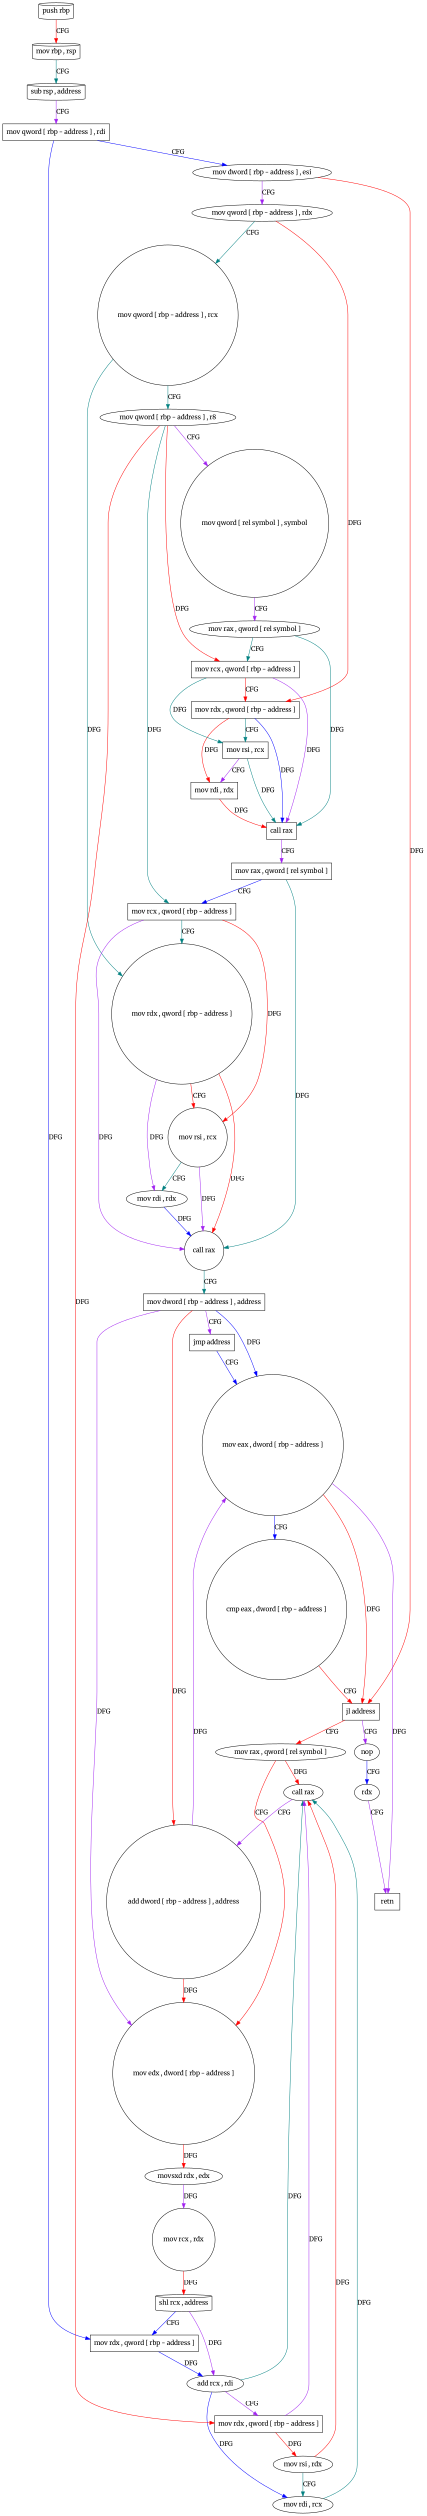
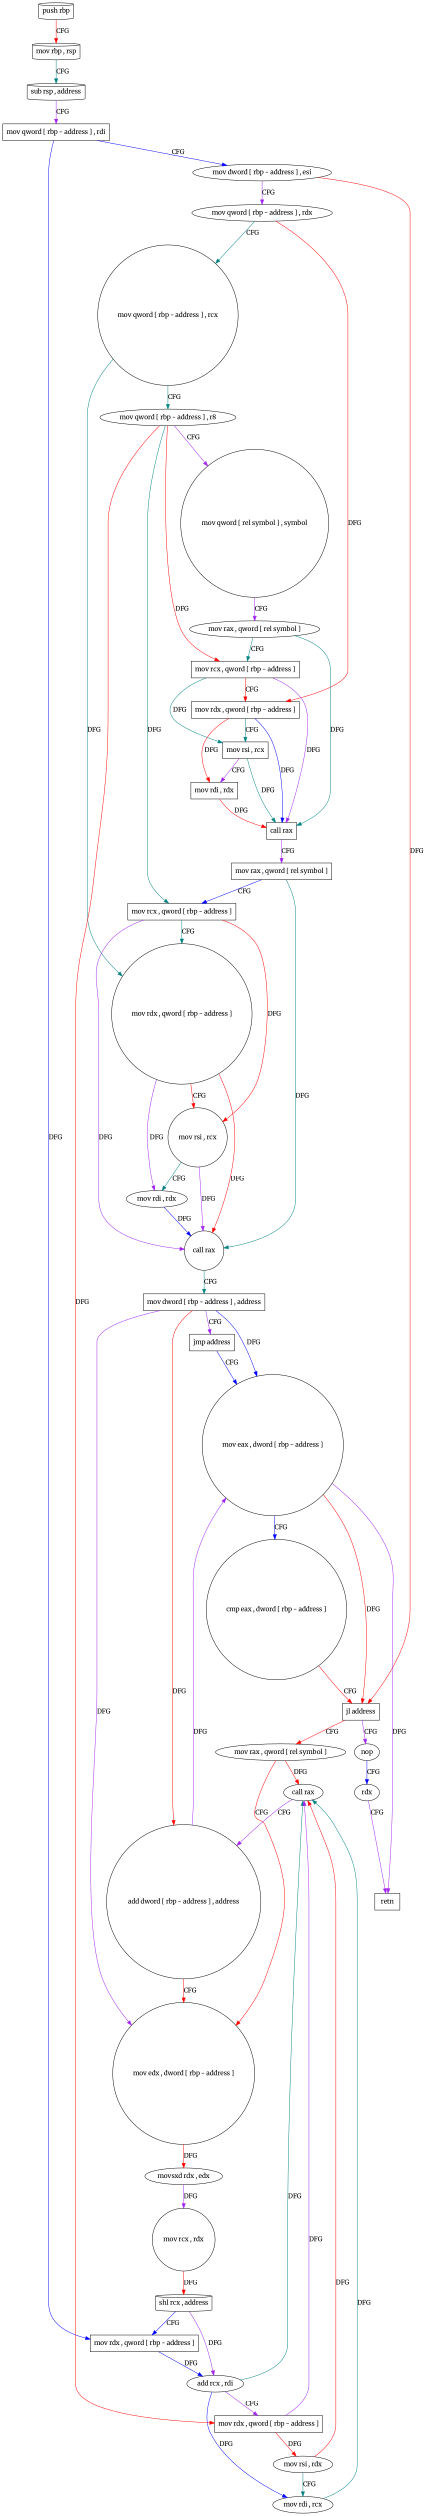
  digraph {
    fontname=Merriweather
    node [fontname=Merriweather shape=box]
    edge [color=red fontname=Merriweather]
    n1 [label="push rbp" shape=cylinder]
    n2 [label="mov rbp , rsp" shape=cylinder]
    n3 [label="sub rsp , address" shape=cylinder]
    n4 [label="mov qword [ rbp - address ] , rdi"]
    n5 [label="mov dword [ rbp - address ] , esi" shape=ellipse]
    n6 [label="mov rdx , qword [ rbp - address ]"]
    n7 [label="mov qword [ rbp - address ] , rdx" shape=ellipse]
    n8 [label="jl address"]
    n9 [label="add rcx , rdi" shape=ellipse]
    n10 [label="mov qword [ rbp - address ] , rcx" shape=circle]
    n11 [label="mov rdx , qword [ rbp - address ]"]
    n12 [label="mov rax , qword [ rel symbol ]" shape=ellipse]
    n13 [label=nop shape=ellipse]
    n14 [label="mov qword [ rbp - address ] , r8" shape=ellipse]
    n15 [label="mov rdx , qword [ rbp - address ]" shape=circle]
    n16 [label="call rax"]
    n17 [label="mov rsi , rcx"]
    n18 [label="mov rdi , rdx"]
    n19 [label="mov qword [ rel symbol ] , symbol" shape=circle]
    n20 [label="mov rcx , qword [ rbp - address ]"]
    n21 [label="mov rcx , qword [ rbp - address ]"]
    n22 [label="mov rdx , qword [ rbp - address ]"]
    n23 [label="call rax" shape=circle]
    n24 [label="mov rsi , rcx" shape=circle]
    n25 [label="mov rdi , rdx" shape=ellipse]
    n26 [label="mov rax , qword [ rel symbol ]" shape=ellipse]
    n27 [label="call rax" shape=ellipse]
    n28 [label="mov rsi , rdx" shape=ellipse]
    n29 [label="mov rax , qword [ rel symbol ]"]
    n30 [label="mov dword [ rbp - address ] , address"]
    n31 [label="jmp address"]
    n32 [label="mov eax , dword [ rbp - address ]" shape=circle]
    n33 [label="mov edx , dword [ rbp - address ]" shape=circle]
    n34 [label="add dword [ rbp - address ] , address" shape=circle]
    n35 [label="cmp eax , dword [ rbp - address ]" shape=circle]
    n36 [label=retn]
    n37 [label="movsxd rdx , edx" shape=ellipse]
    n38 [label=rdx shape=ellipse]
    n39 [label="mov rcx , rdx" shape=circle]
    n40 [label="shl rcx , address" shape=cylinder]
    n41 [label="mov rdi , rcx" shape=ellipse]
    n1 -> n2 [label=CFG]
    n2 -> n3 [color=teal label=CFG]
    n3 -> n4 [color=purple label=CFG]
    n4 -> n5 [color=blue label=CFG]
    n4 -> n6 [color=blue label=DFG]
    n5 -> n7 [color=purple label=CFG]
    n5 -> n8 [label=DFG]
    n6 -> n9 [color=blue label=DFG]
    n7 -> n10 [color=teal label=CFG]
    n7 -> n11 [label=DFG]
    n8 -> n12 [label=CFG]
    n8 -> n13 [color=purple label=CFG]
    n9 -> n22 [color=purple label=CFG]
    n9 -> n27 [color=teal label=DFG]
    n9 -> n41 [color=blue label=DFG]
    n10 -> n14 [color=teal label=CFG]
    n10 -> n15 [color=teal label=DFG]
    n11 -> n16 [color=blue label=DFG]
    n11 -> n17 [color=teal label=CFG]
    n11 -> n18 [label=DFG]
    n12 -> n27 [label=DFG]
    n12 -> n33 [label=CFG]
    n13 -> n38 [color=blue label=CFG]
    n14 -> n19 [color=purple label=CFG]
    n14 -> n20 [label=DFG]
    n14 -> n21 [color=teal label=DFG]
    n14 -> n22 [label=DFG]
    n15 -> n23 [label=DFG]
    n15 -> n24 [label=CFG]
    n15 -> n25 [color=purple label=DFG]
    n16 -> n29 [color=purple label=CFG]
    n17 -> n16 [color=teal label=DFG]
    n17 -> n18 [color=purple label=CFG]
    n18 -> n16 [label=DFG]
    n19 -> n26 [color=purple label=CFG]
    n20 -> n11 [label=CFG]
    n20 -> n16 [color=purple label=DFG]
    n20 -> n17 [color=teal label=DFG]
    n21 -> n15 [color=teal label=CFG]
    n21 -> n23 [color=purple label=DFG]
    n21 -> n24 [label=DFG]
    n22 -> n27 [color=purple label=DFG]
    n22 -> n28 [label=DFG]
    n23 -> n30 [color=teal label=CFG]
    n24 -> n23 [color=purple label=DFG]
    n24 -> n25 [color=teal label=CFG]
    n25 -> n23 [color=blue label=DFG]
    n26 -> n16 [color=teal label=DFG]
    n26 -> n20 [color=teal label=CFG]
    n27 -> n34 [color=purple label=CFG]
    n28 -> n27 [label=DFG]
    n28 -> n41 [color=teal label=CFG]
    n29 -> n21 [color=blue label=CFG]
    n29 -> n23 [color=teal label=DFG]
    n30 -> n31 [color=purple label=CFG]
    n30 -> n32 [color=blue label=DFG]
    n30 -> n33 [color=purple label=DFG]
    n30 -> n34 [label=DFG]
    n31 -> n32 [color=blue label=CFG]
    n32 -> n8 [label=DFG]
    n32 -> n35 [color=blue label=CFG]
    n32 -> n36 [color=purple label=DFG]
    n33 -> n37 [label=DFG]
    n34 -> n32 [color=purple label=DFG]
-   n34 -> n33 [label=DFG]
+   n34 -> n33 [label=CFG]
    n35 -> n8 [label=CFG]
    n37 -> n39 [color=purple label=DFG]
    n38 -> n36 [color=purple label=CFG]
    n39 -> n40 [label=DFG]
    n40 -> n6 [color=blue label=CFG]
    n40 -> n9 [color=purple label=DFG]
    n41 -> n27 [color=teal label=DFG]
  }
